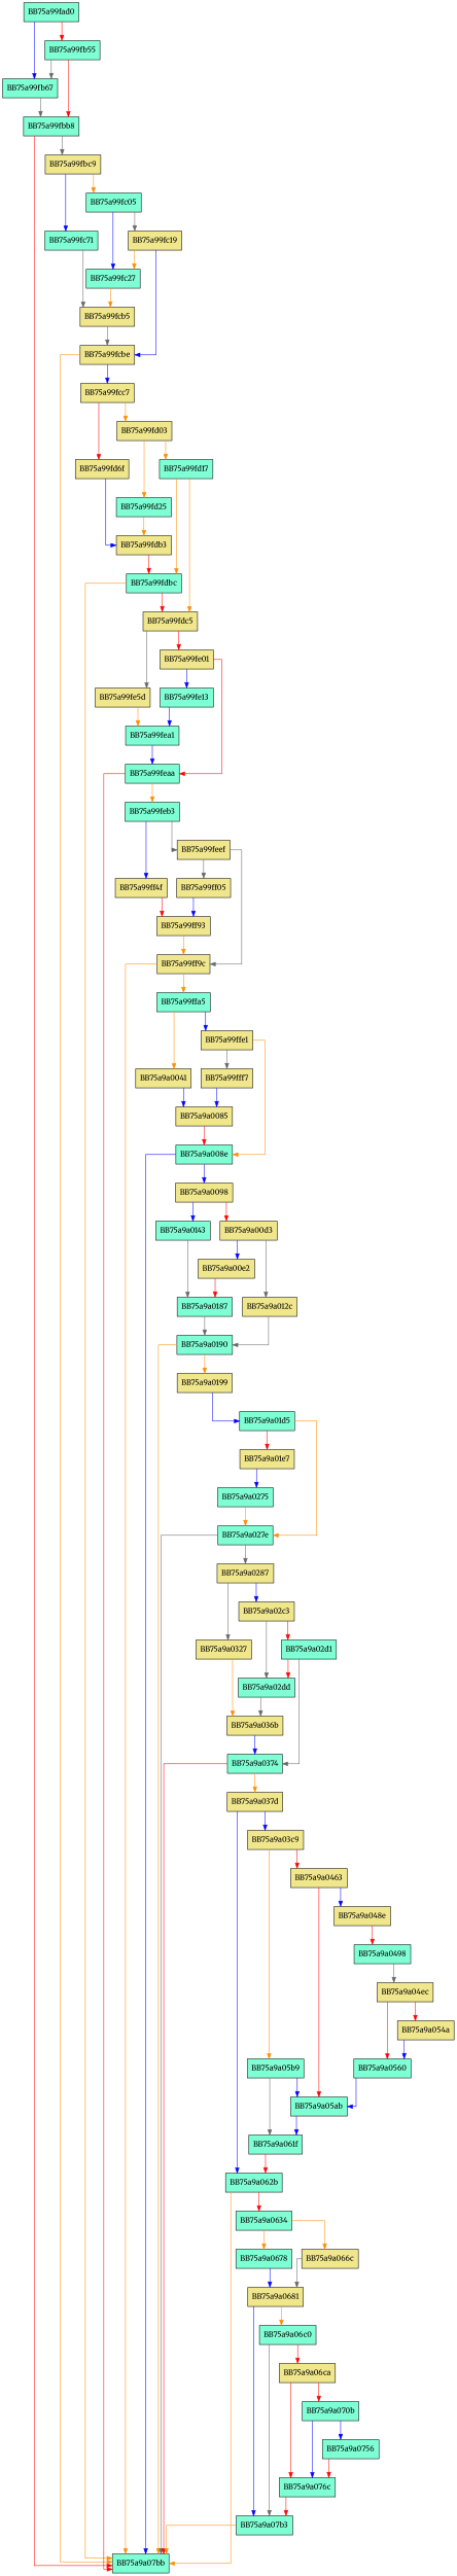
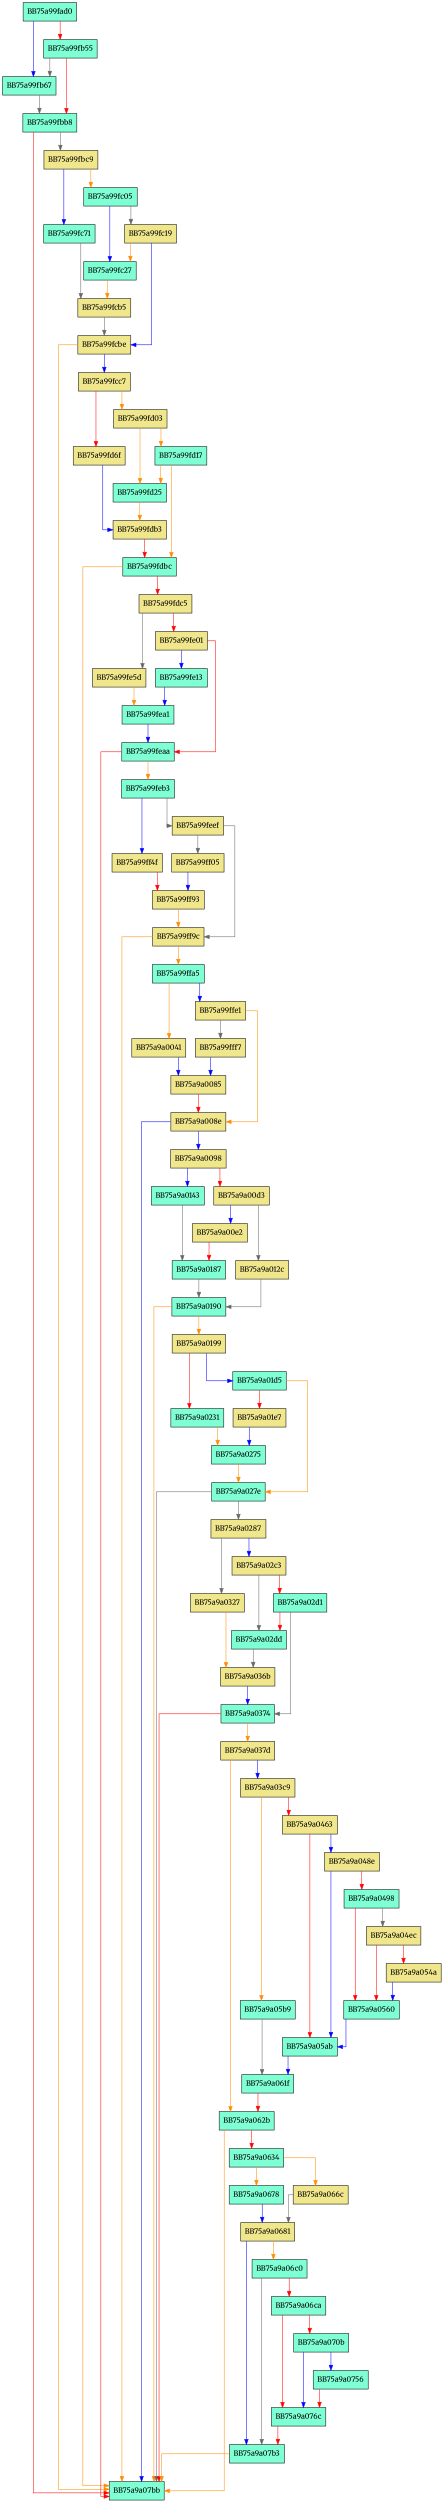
  digraph {
    fontname=Merriweather
    splines=ortho
    node [fillcolor=khaki fontname=Merriweather shape=box style=filled]
    edge [color=blue fontname=Merriweather]
    BB75a99fad0 [fillcolor=aquamarine]
    BB75a99fb67 [fillcolor=aquamarine]
    BB75a99fb55 [fillcolor=aquamarine]
    BB75a99fbb8 [fillcolor=aquamarine]
    BB75a9a07bb [fillcolor=aquamarine]
    BB75a99fbc9
    BB75a99fc71 [fillcolor=aquamarine]
    BB75a99fc05 [fillcolor=aquamarine]
    BB75a99fcb5
    BB75a99fc27 [fillcolor=aquamarine]
    BB75a99fc19
    BB75a99fcbe
    BB75a99fcc7
    BB75a99fd6f
    BB75a99fd03
    BB75a99fdb3
    BB75a99fd25 [fillcolor=aquamarine]
    BB75a99fd17 [fillcolor=aquamarine]
    BB75a99fdbc [fillcolor=aquamarine]
    BB75a99fdc5
    BB75a99fe5d
    BB75a99fe01
    BB75a99fea1 [fillcolor=aquamarine]
    BB75a99feaa [fillcolor=aquamarine]
    BB75a99fe13 [fillcolor=aquamarine]
    BB75a99feb3 [fillcolor=aquamarine]
    BB75a99ff4f
    BB75a99feef
    BB75a99ff93
    BB75a99ff9c
    BB75a99ff05
    BB75a99ffa5 [fillcolor=aquamarine]
    BB75a9a0041
    BB75a99ffe1
    BB75a9a0085
-   BB75a9a008e [fillcolor=aquamarine]
+   BB75a9a008e
    BB75a99fff7
    n38 [label=BB75a9a0098]
    BB75a9a0143 [fillcolor=aquamarine]
    BB75a9a00d3
    BB75a9a0187 [fillcolor=aquamarine]
    BB75a9a012c
    BB75a9a00e2
    BB75a9a0190 [fillcolor=aquamarine]
    BB75a9a0199
+   BB75a9a0231 [fillcolor=aquamarine]
    BB75a9a01d5 [fillcolor=aquamarine]
    BB75a9a0275 [fillcolor=aquamarine]
    BB75a9a027e [fillcolor=aquamarine]
    BB75a9a01e7
    BB75a9a0287
    BB75a9a0327
    BB75a9a02c3
    BB75a9a036b
    BB75a9a02dd [fillcolor=aquamarine]
    BB75a9a02d1 [fillcolor=aquamarine]
    BB75a9a0374 [fillcolor=aquamarine]
    BB75a9a037d
    BB75a9a062b [fillcolor=aquamarine]
    BB75a9a03c9
    BB75a9a0634 [fillcolor=aquamarine]
    n62 [fillcolor=aquamarine label=BB75a9a05b9]
    BB75a9a0463
    BB75a9a0678 [fillcolor=aquamarine]
    BB75a9a066c
    BB75a9a061f [fillcolor=aquamarine]
    BB75a9a05ab [fillcolor=aquamarine]
    BB75a9a048e
    BB75a9a0498 [fillcolor=aquamarine]
    BB75a9a0560 [fillcolor=aquamarine]
    BB75a9a04ec
    BB75a9a054a
    BB75a9a0681
    BB75a9a07b3 [fillcolor=aquamarine]
    BB75a9a06c0 [fillcolor=aquamarine]
-   BB75a9a06ca
+   BB75a9a06ca [fillcolor=aquamarine]
    BB75a9a076c [fillcolor=aquamarine]
    BB75a9a070b [fillcolor=aquamarine]
    BB75a9a0756 [fillcolor=aquamarine]
    BB75a99fad0 -> BB75a99fb67
    BB75a99fad0 -> BB75a99fb55 [color=red]
    BB75a99fb67 -> BB75a99fbb8 [color=gray40]
    BB75a99fb55 -> BB75a99fb67 [color=gray40]
    BB75a99fb55 -> BB75a99fbb8 [color=red]
    BB75a99fbb8 -> BB75a9a07bb [color=red]
    BB75a99fbb8 -> BB75a99fbc9 [color=gray40]
    BB75a99fbc9 -> BB75a99fc71
    BB75a99fbc9 -> BB75a99fc05 [color=darkorange]
    BB75a99fc71 -> BB75a99fcb5 [color=gray40]
    BB75a99fc05 -> BB75a99fc27
    BB75a99fc05 -> BB75a99fc19 [color=gray40]
    BB75a99fcb5 -> BB75a99fcbe [color=gray40]
    BB75a99fc27 -> BB75a99fcb5 [color=darkorange]
    BB75a99fc19 -> BB75a99fc27 [color=darkorange]
    BB75a99fc19 -> BB75a99fcbe
    BB75a99fcbe -> BB75a9a07bb [color=darkorange]
    BB75a99fcbe -> BB75a99fcc7
    BB75a99fcc7 -> BB75a99fd6f [color=red]
    BB75a99fcc7 -> BB75a99fd03 [color=darkorange]
    BB75a99fd6f -> BB75a99fdb3
    BB75a99fd03 -> BB75a99fd25 [color=darkorange]
    BB75a99fd03 -> BB75a99fd17 [color=darkorange]
    BB75a99fdb3 -> BB75a99fdbc [color=red]
    BB75a99fd25 -> BB75a99fdb3 [color=darkorange]
-   BB75a99fd17 -> BB75a99fdc5 [color=darkorange]
+   BB75a99fd17 -> BB75a99fd25 [color=darkorange]
    BB75a99fd17 -> BB75a99fdbc [color=darkorange]
    BB75a99fdbc -> BB75a9a07bb [color=darkorange]
    BB75a99fdbc -> BB75a99fdc5 [color=red]
    BB75a99fdc5 -> BB75a99fe5d [color=gray40]
    BB75a99fdc5 -> BB75a99fe01 [color=red]
    BB75a99fe5d -> BB75a99fea1 [color=darkorange]
    BB75a99fe01 -> BB75a99feaa [color=red]
    BB75a99fe01 -> BB75a99fe13
    BB75a99fea1 -> BB75a99feaa
    BB75a99feaa -> BB75a9a07bb [color=red]
    BB75a99feaa -> BB75a99feb3 [color=darkorange]
    BB75a99fe13 -> BB75a99fea1
    BB75a99feb3 -> BB75a99ff4f
    BB75a99feb3 -> BB75a99feef [color=gray40]
    BB75a99ff4f -> BB75a99ff93 [color=red]
    BB75a99feef -> BB75a99ff9c [color=gray40]
    BB75a99feef -> BB75a99ff05 [color=gray40]
    BB75a99ff93 -> BB75a99ff9c [color=darkorange]
    BB75a99ff9c -> BB75a9a07bb [color=darkorange]
    BB75a99ff9c -> BB75a99ffa5 [color=darkorange]
    BB75a99ff05 -> BB75a99ff93
    BB75a99ffa5 -> BB75a9a0041 [color=darkorange]
    BB75a99ffa5 -> BB75a99ffe1
    BB75a9a0041 -> BB75a9a0085
    BB75a99ffe1 -> BB75a9a008e [color=darkorange]
    BB75a99ffe1 -> BB75a99fff7 [color=gray40]
    BB75a9a0085 -> BB75a9a008e [color=red]
    BB75a9a008e -> BB75a9a07bb
    BB75a9a008e -> n38
    BB75a99fff7 -> BB75a9a0085
    n38 -> BB75a9a0143
    n38 -> BB75a9a00d3 [color=red]
    BB75a9a0143 -> BB75a9a0187 [color=gray40]
    BB75a9a00d3 -> BB75a9a012c [color=gray40]
    BB75a9a00d3 -> BB75a9a00e2
    BB75a9a0187 -> BB75a9a0190 [color=gray40]
    BB75a9a012c -> BB75a9a0190 [color=gray40]
    BB75a9a00e2 -> BB75a9a0187 [color=red]
    BB75a9a0190 -> BB75a9a07bb [color=darkorange]
    BB75a9a0190 -> BB75a9a0199 [color=darkorange]
+   BB75a9a0199 -> BB75a9a0231 [color=red]
    BB75a9a0199 -> BB75a9a01d5
+   BB75a9a0231 -> BB75a9a0275 [color=darkorange]
    BB75a9a01d5 -> BB75a9a027e [color=darkorange]
    BB75a9a01d5 -> BB75a9a01e7 [color=red]
    BB75a9a0275 -> BB75a9a027e [color=darkorange]
    BB75a9a027e -> BB75a9a07bb [color=gray40]
    BB75a9a027e -> BB75a9a0287 [color=gray40]
    BB75a9a01e7 -> BB75a9a0275
    BB75a9a0287 -> BB75a9a0327 [color=gray40]
    BB75a9a0287 -> BB75a9a02c3
    BB75a9a0327 -> BB75a9a036b [color=darkorange]
    BB75a9a02c3 -> BB75a9a02dd [color=gray40]
    BB75a9a02c3 -> BB75a9a02d1 [color=red]
    BB75a9a036b -> BB75a9a0374
    BB75a9a02dd -> BB75a9a036b [color=gray40]
    BB75a9a02d1 -> BB75a9a02dd [color=red]
    BB75a9a02d1 -> BB75a9a0374 [color=gray40]
    BB75a9a0374 -> BB75a9a07bb [color=red]
    BB75a9a0374 -> BB75a9a037d [color=darkorange]
-   BB75a9a037d -> BB75a9a062b
+   BB75a9a037d -> BB75a9a062b [color=darkorange]
    BB75a9a037d -> BB75a9a03c9
    BB75a9a062b -> BB75a9a07bb [color=darkorange]
    BB75a9a062b -> BB75a9a0634 [color=red]
    BB75a9a03c9 -> n62 [color=darkorange]
    BB75a9a03c9 -> BB75a9a0463 [color=red]
    BB75a9a0634 -> BB75a9a0678 [color=darkorange]
    BB75a9a0634 -> BB75a9a066c [color=darkorange]
    n62 -> BB75a9a061f [color=gray40]
    BB75a9a0463 -> BB75a9a05ab [color=red]
    BB75a9a0463 -> BB75a9a048e
    BB75a9a0678 -> BB75a9a0681
    BB75a9a066c -> BB75a9a0681 [color=gray40]
    BB75a9a061f -> BB75a9a062b [color=red]
    BB75a9a05ab -> BB75a9a061f
-   n62 -> BB75a9a05ab
+   BB75a9a048e -> BB75a9a05ab
    BB75a9a048e -> BB75a9a0498 [color=red]
+   BB75a9a0498 -> BB75a9a0560 [color=red]
    BB75a9a0498 -> BB75a9a04ec [color=gray40]
    BB75a9a0560 -> BB75a9a05ab
    BB75a9a04ec -> BB75a9a0560 [color=red]
    BB75a9a04ec -> BB75a9a054a [color=red]
    BB75a9a054a -> BB75a9a0560
    BB75a9a0681 -> BB75a9a07b3
    BB75a9a0681 -> BB75a9a06c0 [color=darkorange]
    BB75a9a07b3 -> BB75a9a07bb [color=darkorange]
    BB75a9a06c0 -> BB75a9a07b3 [color=gray40]
    BB75a9a06c0 -> BB75a9a06ca [color=red]
    BB75a9a06ca -> BB75a9a076c [color=red]
    BB75a9a06ca -> BB75a9a070b [color=red]
    BB75a9a076c -> BB75a9a07b3 [color=red]
    BB75a9a070b -> BB75a9a076c
    BB75a9a070b -> BB75a9a0756
    BB75a9a0756 -> BB75a9a076c [color=red]
  }
